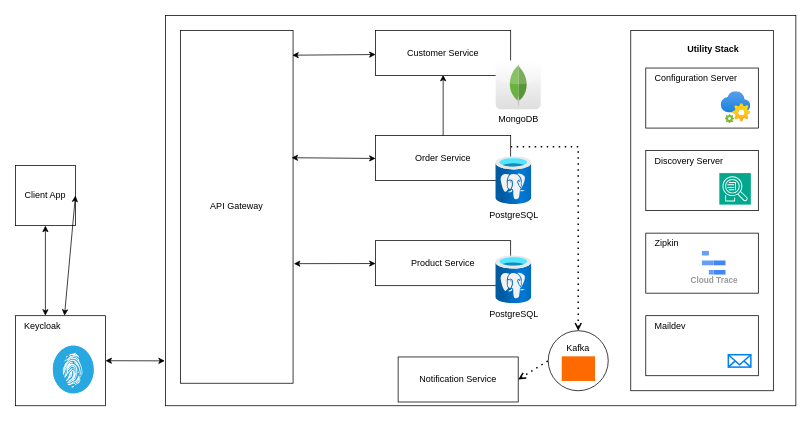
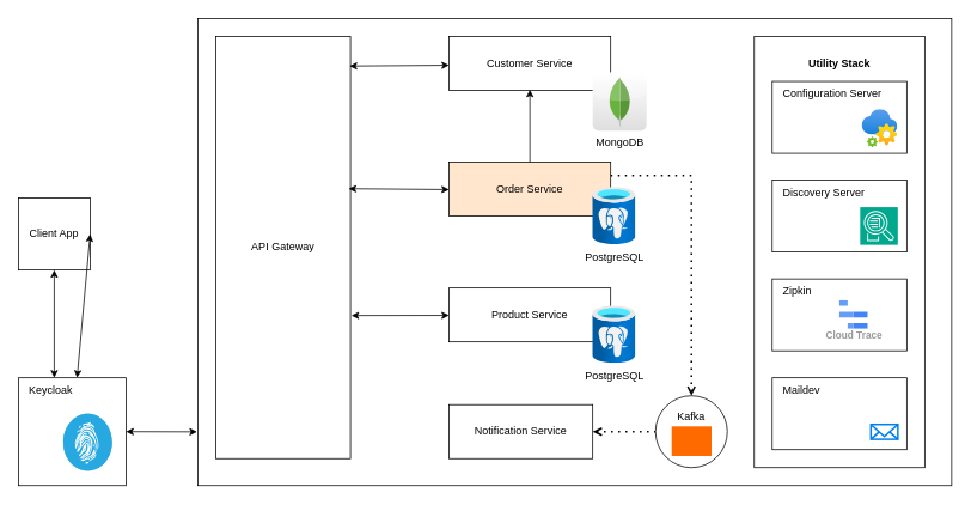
  <mxCell id="0" />
  <mxCell id="1" parent="0" />
  <mxCell id="2" value="" style="rounded=0;whiteSpace=wrap;html=1;" parent="1" vertex="1"><mxGeometry x="220" y="20" width="840" height="520" as="geometry" /></mxCell>
  <mxCell id="3" value="API Gateway" style="rounded=0;whiteSpace=wrap;html=1;" parent="1" vertex="1"><mxGeometry x="240" y="40" width="150" height="470" as="geometry" /></mxCell>
- <mxCell id="4" value="Notification Service" style="rounded=0;whiteSpace=wrap;html=1;" parent="1" vertex="1"><mxGeometry x="530" y="475" width="160" height="60" as="geometry" /></mxCell>
+ <mxCell id="4" value="Notification Service" style="rounded=0;whiteSpace=wrap;html=1;" parent="1" vertex="1"><mxGeometry x="500" y="450" width="160" height="60" as="geometry" /></mxCell>
  <mxCell id="5" value="Client App" style="whiteSpace=wrap;html=1;aspect=fixed;" parent="1" vertex="1"><mxGeometry x="20" y="220" width="80" height="80" as="geometry" /></mxCell>
  <mxCell id="6" value="" style="endArrow=classic;startArrow=classic;html=1;rounded=0;exitX=1;exitY=0.5;exitDx=0;exitDy=0;" parent="1" source="5" target="41" edge="1"><mxGeometry width="50" height="50" relative="1" as="geometry"><mxPoint x="540" y="410" as="sourcePoint" /><mxPoint x="590" y="360" as="targetPoint" /></mxGeometry></mxCell>
  <mxCell id="7" value="" style="endArrow=classic;startArrow=classic;html=1;rounded=0;exitX=0.993;exitY=0.07;exitDx=0;exitDy=0;exitPerimeter=0;" parent="1" source="3" edge="1"><mxGeometry width="50" height="50" relative="1" as="geometry"><mxPoint x="540" y="410" as="sourcePoint" /><mxPoint x="500" y="72" as="targetPoint" /></mxGeometry></mxCell>
  <mxCell id="8" value="" style="endArrow=classic;startArrow=classic;html=1;rounded=0;exitX=0.987;exitY=0.065;exitDx=0;exitDy=0;exitPerimeter=0;" parent="1" edge="1"><mxGeometry width="50" height="50" relative="1" as="geometry"><mxPoint x="388" y="209.5" as="sourcePoint" /><mxPoint x="500" y="210.5" as="targetPoint" /></mxGeometry></mxCell>
  <mxCell id="9" value="" style="endArrow=classic;startArrow=classic;html=1;rounded=0;exitX=1.007;exitY=0.661;exitDx=0;exitDy=0;exitPerimeter=0;" parent="1" source="3" edge="1"><mxGeometry width="50" height="50" relative="1" as="geometry"><mxPoint x="388" y="349.5" as="sourcePoint" /><mxPoint x="500" y="350.5" as="targetPoint" /></mxGeometry></mxCell>
  <mxCell id="10" value="" style="endArrow=open;dashed=1;html=1;dashPattern=1 3;strokeWidth=2;rounded=0;exitX=1;exitY=0.25;exitDx=0;exitDy=0;entryX=0.5;entryY=0;entryDx=0;entryDy=0;endFill=0;" parent="1" source="17" target="38" edge="1"><mxGeometry width="50" height="50" relative="1" as="geometry"><mxPoint x="680" y="70" as="sourcePoint" /><mxPoint x="770" y="390" as="targetPoint" /><Array as="points"><mxPoint x="770" y="195" /></Array></mxGeometry></mxCell>
  <mxCell id="11" value="" style="endArrow=none;dashed=1;html=1;dashPattern=1 3;strokeWidth=2;rounded=0;entryX=0;entryY=0.5;entryDx=0;entryDy=0;exitX=1;exitY=0.5;exitDx=0;exitDy=0;startArrow=open;startFill=0;" parent="1" source="4" target="38" edge="1"><mxGeometry width="50" height="50" relative="1" as="geometry"><mxPoint x="660" y="490" as="sourcePoint" /><mxPoint x="710" y="440" as="targetPoint" /></mxGeometry></mxCell>
  <mxCell id="12" value="" style="endArrow=classic;html=1;rounded=0;entryX=0.5;entryY=1;entryDx=0;entryDy=0;" parent="1" edge="1"><mxGeometry width="50" height="50" relative="1" as="geometry"><mxPoint x="590" y="181" as="sourcePoint" /><mxPoint x="590" y="99" as="targetPoint" /></mxGeometry></mxCell>
  <mxCell id="13" value="" style="group" parent="1" vertex="1" connectable="0"><mxGeometry x="500" y="40" width="220" height="105" as="geometry" /></mxCell>
  <mxCell id="14" value="Customer Service" style="rounded=0;whiteSpace=wrap;html=1;" parent="13" vertex="1"><mxGeometry width="180" height="60" as="geometry" /></mxCell>
  <mxCell id="15" value="MongoDB" style="dashed=0;outlineConnect=0;html=1;align=center;labelPosition=center;verticalLabelPosition=bottom;verticalAlign=top;shape=mxgraph.webicons.mongodb;gradientColor=#DFDEDE" parent="13" vertex="1"><mxGeometry x="160" y="40" width="60" height="65" as="geometry" /></mxCell>
  <mxCell id="16" value="" style="group" parent="1" vertex="1" connectable="0"><mxGeometry x="500" y="180" width="208" height="92" as="geometry" /></mxCell>
- <mxCell id="17" value="Order Service" style="rounded=0;whiteSpace=wrap;html=1;" parent="16" vertex="1"><mxGeometry width="180" height="60" as="geometry" /></mxCell>
+ <mxCell id="17" value="Order Service" style="rounded=0;whiteSpace=wrap;html=1;fillColor=#ffe6cc;" parent="16" vertex="1"><mxGeometry width="180" height="60" as="geometry" /></mxCell>
  <mxCell id="18" value="PostgreSQL" style="image;aspect=fixed;html=1;points=[];align=center;fontSize=12;image=img/lib/azure2/databases/Azure_Database_PostgreSQL_Server.svg;" parent="16" vertex="1"><mxGeometry x="160" y="28" width="48" height="64" as="geometry" /></mxCell>
  <mxCell id="19" value="" style="group" parent="1" vertex="1" connectable="0"><mxGeometry x="500" y="320" width="208" height="84" as="geometry" /></mxCell>
  <mxCell id="20" value="Product Service" style="rounded=0;whiteSpace=wrap;html=1;" parent="19" vertex="1"><mxGeometry width="180" height="60" as="geometry" /></mxCell>
  <mxCell id="21" value="PostgreSQL" style="image;aspect=fixed;html=1;points=[];align=center;fontSize=12;image=img/lib/azure2/databases/Azure_Database_PostgreSQL_Server.svg;" parent="19" vertex="1"><mxGeometry x="160" y="20" width="48" height="64" as="geometry" /></mxCell>
  <mxCell id="22" value="" style="group" parent="1" vertex="1" connectable="0"><mxGeometry x="840" y="40" width="190" height="480" as="geometry" /></mxCell>
  <mxCell id="23" value="" style="rounded=0;whiteSpace=wrap;html=1;" parent="22" vertex="1"><mxGeometry width="190" height="480" as="geometry" /></mxCell>
- <mxCell id="24" value="Utility Stack" style="text;html=1;align=center;verticalAlign=middle;whiteSpace=wrap;rounded=0;fontStyle=1" parent="22" vertex="1"><mxGeometry x="35" y="10" width="150" height="30" as="geometry" /></mxCell>
+ <mxCell id="24" value="Utility Stack" style="text;html=1;align=center;verticalAlign=middle;whiteSpace=wrap;rounded=0;fontStyle=1" parent="22" vertex="1"><mxGeometry x="20" y="15" width="150" height="30" as="geometry" /></mxCell>
  <mxCell id="25" value="" style="group" parent="22" vertex="1" connectable="0"><mxGeometry x="20" y="50" width="150" height="80" as="geometry" /></mxCell>
  <mxCell id="26" value="Configuration Server" style="rounded=0;whiteSpace=wrap;html=1;align=left;verticalAlign=top;spacingLeft=10;" parent="25" vertex="1"><mxGeometry width="150" height="80" as="geometry" /></mxCell>
  <mxCell id="27" value="" style="image;aspect=fixed;html=1;points=[];align=center;fontSize=12;image=img/lib/azure2/integration/App_Configuration.svg;" parent="25" vertex="1"><mxGeometry x="100" y="31.5" width="40" height="42.5" as="geometry" /></mxCell>
  <mxCell id="28" value="" style="group" parent="22" vertex="1" connectable="0"><mxGeometry x="20" y="160" width="150" height="80" as="geometry" /></mxCell>
  <mxCell id="29" value="Discovery Server" style="rounded=0;whiteSpace=wrap;html=1;align=left;verticalAlign=top;spacingLeft=10;" parent="28" vertex="1"><mxGeometry width="150" height="80" as="geometry" /></mxCell>
  <mxCell id="30" value="" style="sketch=0;points=[[0,0,0],[0.25,0,0],[0.5,0,0],[0.75,0,0],[1,0,0],[0,1,0],[0.25,1,0],[0.5,1,0],[0.75,1,0],[1,1,0],[0,0.25,0],[0,0.5,0],[0,0.75,0],[1,0.25,0],[1,0.5,0],[1,0.75,0]];outlineConnect=0;fontColor=#232F3E;fillColor=#01A88D;strokeColor=#ffffff;dashed=0;verticalLabelPosition=bottom;verticalAlign=top;align=center;html=1;fontSize=12;fontStyle=0;aspect=fixed;shape=mxgraph.aws4.resourceIcon;resIcon=mxgraph.aws4.application_discovery_service;" parent="28" vertex="1"><mxGeometry x="98" y="30" width="42" height="42" as="geometry" /></mxCell>
  <mxCell id="31" value="" style="group" parent="22" vertex="1" connectable="0"><mxGeometry x="20" y="270" width="150" height="80" as="geometry" /></mxCell>
  <mxCell id="32" value="Zipkin" style="rounded=0;whiteSpace=wrap;html=1;align=left;verticalAlign=top;spacingLeft=10;" parent="31" vertex="1"><mxGeometry width="150" height="80" as="geometry" /></mxCell>
  <mxCell id="33" value="Cloud Trace" style="sketch=0;html=1;verticalAlign=top;labelPosition=center;verticalLabelPosition=bottom;align=center;spacingTop=-6;fontSize=11;fontStyle=1;fontColor=#999999;shape=image;aspect=fixed;imageAspect=0;image=data:image/svg+xml,PHN2ZyB4bWxucz0iaHR0cDovL3d3dy53My5vcmcvMjAwMC9zdmciIHhtbG5zOnY9Imh0dHBzOi8vdmVjdGEuaW8vbmFubyIgd2lkdGg9IjIwIiBoZWlnaHQ9IjIwIiB2aWV3Qm94PSIwIDAgMjAgMjAiPiYjeGE7CTxzdHlsZSB0eXBlPSJ0ZXh0L2NzcyI+JiN4YTsJLnN0MHtmaWxsOiM0Mjg1ZjQ7fSYjeGE7CS5zdDF7ZmlsbDojNjY5ZGY2O30mI3hhOwk8L3N0eWxlPiYjeGE7CTxwYXRoIGNsYXNzPSJzdDAiIGQ9Ik0yMCA4SDEwdjRoMTB6bTAgOEgxMHY0aDEweiIgZmlsbD0iIzQyODVmNCIvPiYjeGE7CTxwYXRoIGNsYXNzPSJzdDEiIGQ9Ik0xMCAxNkg2djRoNHpNMCAwaDZ2NEgwem0wIDhoMTB2NEgweiIgZmlsbD0iIzY2OWRmNiIvPiYjeGE7PC9zdmc+;" parent="31" vertex="1"><mxGeometry x="75" y="24" width="32" height="32" as="geometry" /></mxCell>
  <mxCell id="34" value="" style="group" parent="22" vertex="1" connectable="0"><mxGeometry x="20" y="380" width="150" height="80" as="geometry" /></mxCell>
  <mxCell id="35" value="Maildev" style="rounded=0;whiteSpace=wrap;html=1;align=left;verticalAlign=top;spacingLeft=10;" parent="34" vertex="1"><mxGeometry width="150" height="80" as="geometry" /></mxCell>
  <mxCell id="36" value="" style="html=1;verticalLabelPosition=bottom;align=center;labelBackgroundColor=#ffffff;verticalAlign=top;strokeWidth=2;strokeColor=#0080F0;shadow=0;dashed=0;shape=mxgraph.ios7.icons.mail;" parent="34" vertex="1"><mxGeometry x="110" y="52" width="30" height="16.5" as="geometry" /></mxCell>
  <mxCell id="37" value="" style="group" parent="1" vertex="1" connectable="0"><mxGeometry x="730" y="440" width="80" height="80" as="geometry" /></mxCell>
  <mxCell id="38" value="Kafka" style="ellipse;whiteSpace=wrap;html=1;aspect=fixed;verticalAlign=top;spacingTop=10;" parent="37" vertex="1"><mxGeometry width="80" height="80" as="geometry" /></mxCell>
  <mxCell id="39" value="" style="points=[];aspect=fixed;html=1;align=center;shadow=0;dashed=0;fillColor=#FF6A00;strokeColor=none;shape=mxgraph.alibaba_cloud.kafka;" parent="37" vertex="1"><mxGeometry x="18" y="34.15" width="44.35" height="32.85" as="geometry" /></mxCell>
  <mxCell id="40" value="" style="group" parent="1" vertex="1" connectable="0"><mxGeometry x="20" y="420" width="120" height="120" as="geometry" /></mxCell>
  <mxCell id="41" value="Keycloak" style="rounded=0;whiteSpace=wrap;html=1;align=left;verticalAlign=top;spacingLeft=10;" parent="40" vertex="1"><mxGeometry width="120" height="120" as="geometry" /></mxCell>
  <mxCell id="42" value="" style="fillColor=#28A8E0;verticalLabelPosition=bottom;sketch=0;html=1;strokeColor=#ffffff;verticalAlign=top;align=center;points=[[0.145,0.145,0],[0.5,0,0],[0.855,0.145,0],[1,0.5,0],[0.855,0.855,0],[0.5,1,0],[0.145,0.855,0],[0,0.5,0]];pointerEvents=1;shape=mxgraph.cisco_safe.compositeIcon;bgIcon=ellipse;resIcon=mxgraph.cisco_safe.capability.identity_authorization;" parent="40" vertex="1"><mxGeometry x="50" y="40" width="54.4" height="63.5" as="geometry" /></mxCell>
  <mxCell id="43" value="" style="endArrow=classic;startArrow=classic;html=1;rounded=0;entryX=-0.001;entryY=0.885;entryDx=0;entryDy=0;entryPerimeter=0;" parent="1" target="2" edge="1"><mxGeometry width="50" height="50" relative="1" as="geometry"><mxPoint x="140" y="480" as="sourcePoint" /><mxPoint x="190" y="430" as="targetPoint" /></mxGeometry></mxCell>
  <mxCell id="44" value="" style="endArrow=classic;startArrow=classic;html=1;rounded=0;" edge="1" parent="1"><mxGeometry width="50" height="50" relative="1" as="geometry"><mxPoint x="60" y="420" as="sourcePoint" /><mxPoint x="60" y="300" as="targetPoint" /></mxGeometry></mxCell>
